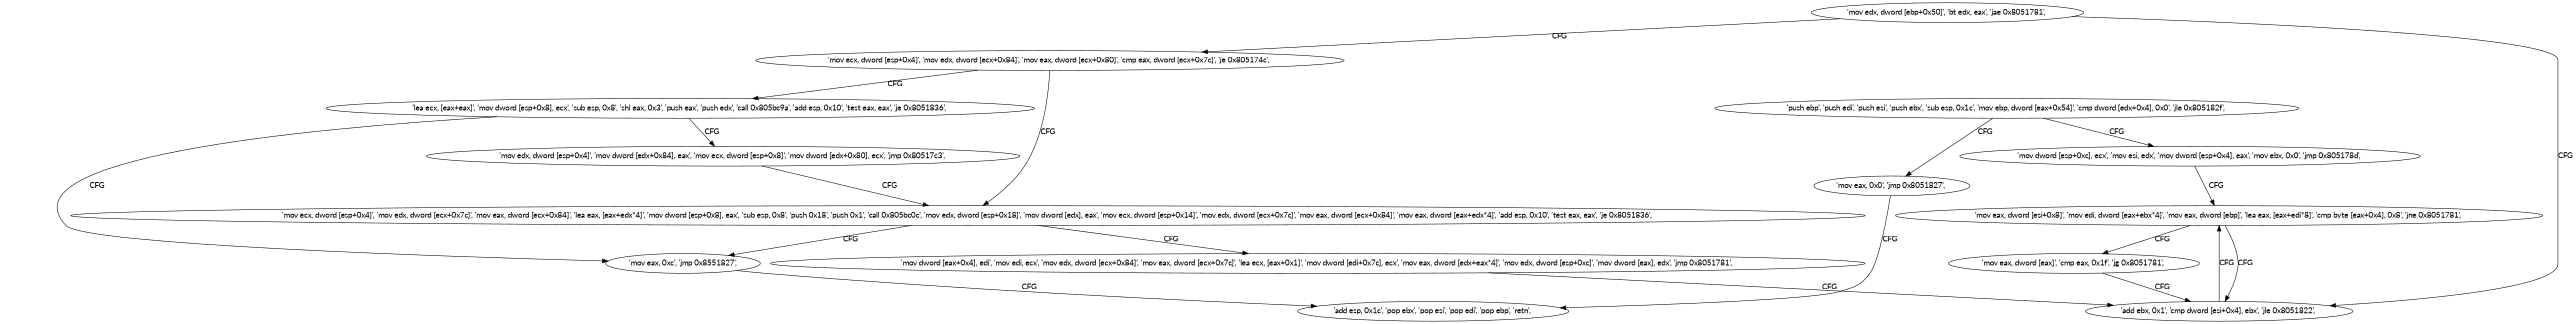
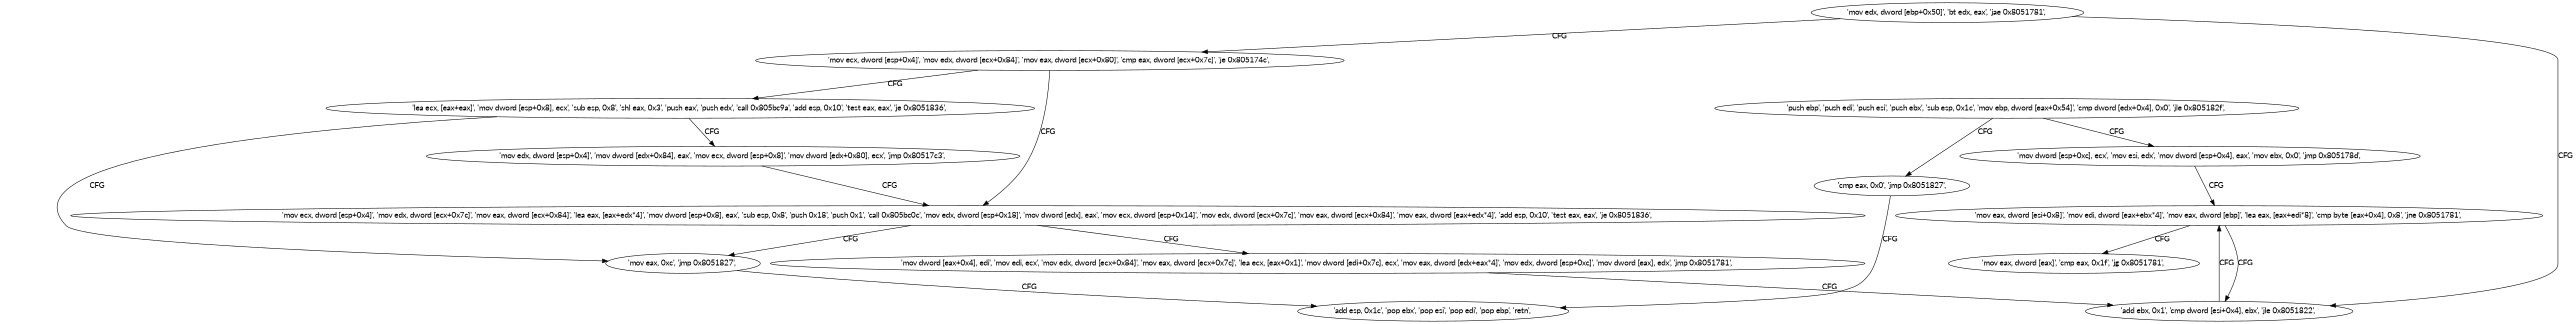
  digraph {
    fontname=Lato
    node [fontname=Lato]
    edge [fontname=Lato]
    n1 [label="'push ebp', 'push edi', 'push esi', 'push ebx', 'sub esp, 0x1c', 'mov ebp, dword [eax+0x54]', 'cmp dword [edx+0x4], 0x0', 'jle 0x805182f', "]
-   n2 [label="'mov eax, 0x0', 'jmp 0x8051827', "]
+   n2 [label="'cmp eax, 0x0', 'jmp 0x8051827',"]
    n3 [label="'mov dword [esp+0xc], ecx', 'mov esi, edx', 'mov dword [esp+0x4], eax', 'mov ebx, 0x0', 'jmp 0x805178d', "]
    n4 [label="'add esp, 0x1c', 'pop ebx', 'pop esi', 'pop edi', 'pop ebp', 'retn', "]
    n5 [label="'mov eax, dword [esi+0x8]', 'mov edi, dword [eax+ebx*4]', 'mov eax, dword [ebp]', 'lea eax, [eax+edi*8]', 'cmp byte [eax+0x4], 0x8', 'jne 0x8051781', "]
    n6 [label="'add ebx, 0x1', 'cmp dword [esi+0x4], ebx', 'jle 0x8051822', "]
    n7 [label="'mov eax, dword [eax]', 'cmp eax, 0x1f', 'jg 0x8051781', "]
    n8 [label="'mov edx, dword [ebp+0x50]', 'bt edx, eax', 'jae 0x8051781', "]
    n9 [label="'mov ecx, dword [esp+0x4]', 'mov edx, dword [ecx+0x84]', 'mov eax, dword [ecx+0x80]', 'cmp eax, dword [ecx+0x7c]', 'je 0x805174c', "]
    n10 [label="'lea ecx, [eax+eax]', 'mov dword [esp+0x8], ecx', 'sub esp, 0x8', 'shl eax, 0x3', 'push eax', 'push edx', 'call 0x805bc9a', 'add esp, 0x10', 'test eax, eax', 'je 0x8051836', "]
    n11 [label="'mov ecx, dword [esp+0x4]', 'mov edx, dword [ecx+0x7c]', 'mov eax, dword [ecx+0x84]', 'lea eax, [eax+edx*4]', 'mov dword [esp+0x8], eax', 'sub esp, 0x8', 'push 0x18', 'push 0x1', 'call 0x805bc0c', 'mov edx, dword [esp+0x18]', 'mov dword [edx], eax', 'mov ecx, dword [esp+0x14]', 'mov edx, dword [ecx+0x7c]', 'mov eax, dword [ecx+0x84]', 'mov eax, dword [eax+edx*4]', 'add esp, 0x10', 'test eax, eax', 'je 0x8051836', "]
-   n12 [label="'mov eax, 0xc', 'jmp 0x8551827',"]
+   n12 [label="'mov eax, 0xc', 'jmp 0x8051827', "]
    n13 [label="'mov edx, dword [esp+0x4]', 'mov dword [edx+0x84], eax', 'mov ecx, dword [esp+0x8]', 'mov dword [edx+0x80], ecx', 'jmp 0x80517c3', "]
    n14 [label="'mov dword [eax+0x4], edi', 'mov edi, ecx', 'mov edx, dword [ecx+0x84]', 'mov eax, dword [ecx+0x7c]', 'lea ecx, [eax+0x1]', 'mov dword [edi+0x7c], ecx', 'mov eax, dword [edx+eax*4]', 'mov edx, dword [esp+0xc]', 'mov dword [eax], edx', 'jmp 0x8051781', "]
    n1 -> n2 [label=CFG]
    n1 -> n3 [label=CFG]
    n2 -> n4 [label=CFG]
    n3 -> n5 [label=CFG]
    n5 -> n6 [label=CFG]
    n5 -> n7 [label=CFG]
    n6 -> n5 [label=CFG]
-   n7 -> n6 [label=CFG]
    n8 -> n6 [label=CFG]
    n8 -> n9 [label=CFG]
    n9 -> n10 [label=CFG]
    n9 -> n11 [label=CFG]
    n10 -> n12 [label=CFG]
    n10 -> n13 [label=CFG]
    n11 -> n12 [label=CFG]
    n11 -> n14 [label=CFG]
    n12 -> n4 [label=CFG]
    n13 -> n11 [label=CFG]
    n14 -> n6 [label=CFG]
  }
